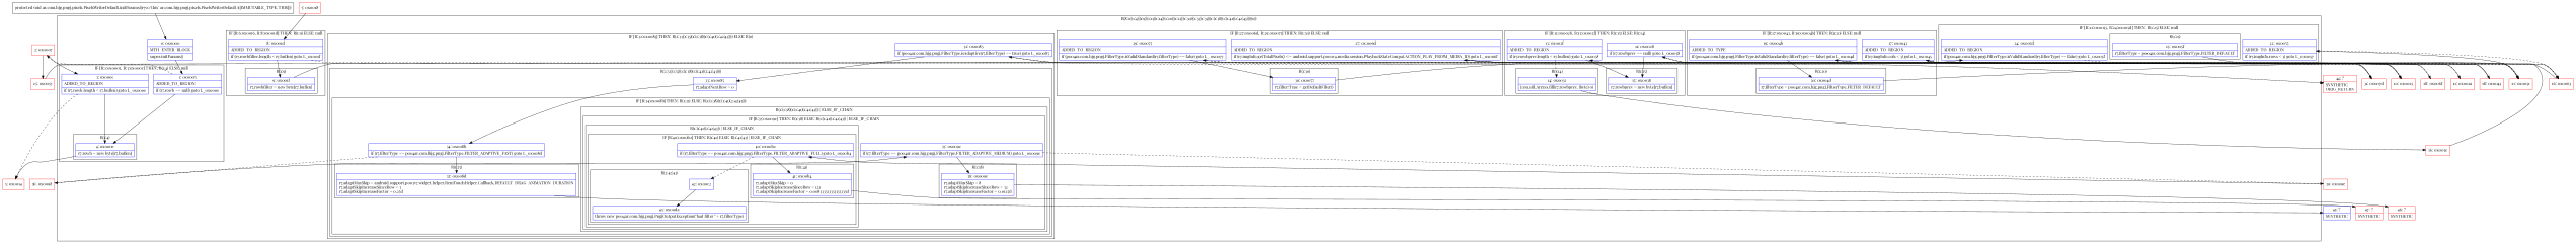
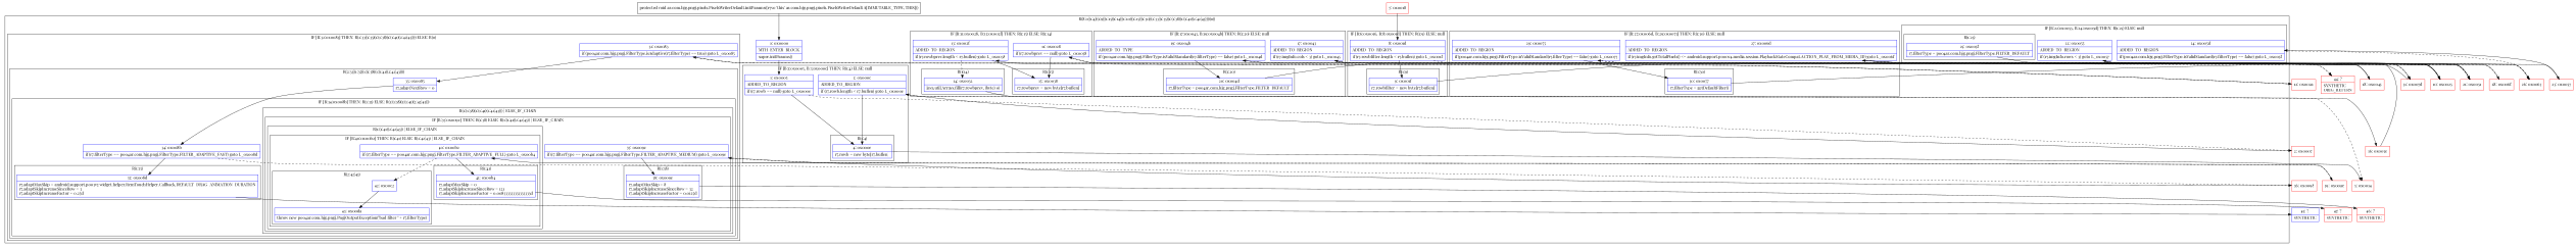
  digraph {
    fontname="Playfair Display"
    node [color=blue fontname="Playfair Display" shape=record]
    edge [fontname="Playfair Display"]
    n1 [label="{4\:\ 0x000e|r7.rowb = new byte[r7.buflen]\l}"]
    n2 [label="{1\:\ 0x0005|ADDED_TO_REGION\l|if (r7.rowb == null) goto L_0x000e\l}"]
    n3 [label="{3\:\ 0x000c|ADDED_TO_REGION\l|if (r7.rowb.length \< r7.buflen) goto L_0x000e\l}"]
    n4 [label="{9\:\ 0x001f|r7.rowbfilter = new byte[r7.buflen]\l}"]
    n5 [label="{8\:\ 0x001d|ADDED_TO_REGION\l|if (r7.rowbfilter.length \< r7.buflen) goto L_0x001f\l}"]
    n6 [label="{15\:\ 0x0038|r7.rowbprev = new byte[r7.buflen]\l}"]
    n7 [label="{14\:\ 0x0032|java.util.Arrays.fill(r7.rowbprev, (byte) 0)\l}"]
    n8 [label="{11\:\ 0x0028|if (r7.rowbprev == null) goto L_0x0038\l}"]
    n9 [label="{13\:\ 0x002f|ADDED_TO_REGION\l|if (r7.rowbprev.length \< r7.buflen) goto L_0x0038\l}"]
    n10 [label="{20\:\ 0x004d|r7.filterType = p004ar.com.hjg.pngj.FilterType.FILTER_DEFAULT\l}"]
    n11 [label="{17\:\ 0x0043|ADDED_TO_REGION\l|if (r7.imgInfo.cols \< 3) goto L_0x0045\l}"]
    n12 [label="{19\:\ 0x004b|ADDED_TO_TYPE\l|if (p004ar.com.hjg.pngj.FilterType.isValidStandard(r7.filterType) == false) goto L_0x004d\l}"]
    n13 [label="{25\:\ 0x005f|r7.filterType = p004ar.com.hjg.pngj.FilterType.FILTER_DEFAULT\l}"]
    n14 [label="{22\:\ 0x0055|ADDED_TO_REGION\l|if (r7.imgInfo.rows \< 3) goto L_0x0057\l}"]
    n15 [label="{24\:\ 0x005d|ADDED_TO_REGION\l|if (p004ar.com.hjg.pngj.FilterType.isValidStandard(r7.filterType) == false) goto L_0x005f\l}"]
    n16 [label="{30\:\ 0x0077|r7.filterType = getDefaultFilter()\l}"]
    n17 [label="{27\:\ 0x006d|ADDED_TO_REGION\l|if (r7.imgInfo.getTotalPixels() \<= android.support.p000v4.media.session.PlaybackStateCompat.ACTION_PLAY_FROM_MEDIA_ID) goto L_0x006f\l}"]
    n18 [label="{29\:\ 0x0075|ADDED_TO_REGION\l|if (p004ar.com.hjg.pngj.FilterType.isValidStandard(r7.filterType) == false) goto L_0x0077\l}"]
    n19 [label="{35\:\ 0x008d|r7.adaptMaxSkip = android.support.p003v7.widget.helper.ItemTouchHelper.Callback.DEFAULT_DRAG_ANIMATION_DURATION\lr7.adaptSkipIncreaseSinceRow = 3\lr7.adaptSkipIncreaseFactor = 0.25d\l}"]
    n20 [label="{38\:\ 0x009e|r7.adaptMaxSkip = 8\lr7.adaptSkipIncreaseSinceRow = 32\lr7.adaptSkipIncreaseFactor = 0.0125d\l}"]
    n21 [label="{41\:\ 0x00b4|r7.adaptMaxSkip = 0\lr7.adaptSkipIncreaseSinceRow = 121\lr7.adaptSkipIncreaseFactor = 0.008333333333333333d\l}"]
    n22 [label="{42\:\ 0x00c2}"]
    n23 [label="{43\:\ 0x00da|throw new p004ar.com.hjg.pngj.PngjOutputException(\"bad filter \" + r7.filterType)\l}"]
    n24 [label="{40\:\ 0x00b2|if (r7.filterType == p004ar.com.hjg.pngj.FilterType.FILTER_ADAPTIVE_FULL) goto L_0x00b4\l}"]
    n25 [label="{37\:\ 0x009c|if (r7.filterType == p004ar.com.hjg.pngj.FilterType.FILTER_ADAPTIVE_MEDIUM) goto L_0x009e\l}"]
    n26 [label="{34\:\ 0x008b|if (r7.filterType == p004ar.com.hjg.pngj.FilterType.FILTER_ADAPTIVE_FAST) goto L_0x008d\l}"]
    n27 [label="{33\:\ 0x0085|r7.adaptNextRow = 0\l}"]
    n28 [label="{32\:\ 0x0083|if (p004ar.com.hjg.pngj.FilterType.isAdaptive(r7.filterType) == true) goto L_0x0085\l}"]
    n29 [label="{0\:\ 0x0000|MTH_ENTER_BLOCK\l|super.initParams()\l}"]
    n30 [color=red label="{5\:\ 0x0014}"]
    n31 [color=red label="{2\:\ 0x0007}"]
    n32 [color=red label="{10\:\ 0x0025}"]
    n33 [color=red label="{16\:\ 0x003e}"]
    n34 [color=red label="{12\:\ 0x002a}"]
    n35 [color=red label="{21\:\ 0x0051}"]
    n36 [color=red label="{18\:\ 0x0045}"]
    n37 [color=red label="{26\:\ 0x0063}"]
    n38 [color=red label="{23\:\ 0x0057}"]
    n39 [color=red label="{31\:\ 0x007d}"]
    n40 [color=red label="{28\:\ 0x006f}"]
    n41 [color=red label="{44\:\ ?|SYNTHETIC\lORIG_RETURN\l}"]
    n42 [label="{45\:\ ?|SYNTHETIC\l}"]
    n43 [color=red label="{46\:\ ?|SYNTHETIC\l}"]
    n44 [color=red label="{47\:\ ?|SYNTHETIC\l}"]
    n45 [color=red label="{39\:\ 0x00ae}"]
    n46 [color=red label="{36\:\ 0x0098}"]
    n47 [color=red label="{7\:\ 0x0018}"]
    n48 [label="{protected void ar.com.hjg.pngj.pixels.PixelsWriterDefault.initParams((r7v0 'this' ar.com.hjg.pngj.pixels.PixelsWriterDefault A[IMMUTABLE_TYPE, THIS])) }" color=""]
    subgraph cluster_1 {
      label="R(8:0|(1:4)|(1:9)|(1:15)(1:14)|(1:20)|(1:25)|(1:30)|(2:33|(1:35)(1:(1:38)(1:(1:41)(2:42|43))))(0))"
      n29
      subgraph cluster_2 {
        label="IF [B:1:0x0005, B:3:0x000c] THEN: R(1:4) ELSE: null"
        n2
        n3
        subgraph cluster_3 {
          label="R(1:4)"
          n1
        }
      }
      subgraph cluster_4 {
        label="IF [B:6:0x0016, B:8:0x001d] THEN: R(1:9) ELSE: null"
        n5
        subgraph cluster_5 {
          label="R(1:9)"
          n4
        }
      }
      subgraph cluster_6 {
        label="IF [B:11:0x0028, B:13:0x002f] THEN: R(1:15) ELSE: R(1:14)"
        n8
        n9
        subgraph cluster_7 {
          label="R(1:15)"
          n6
        }
        subgraph cluster_8 {
          label="R(1:14)"
          n7
        }
      }
      subgraph cluster_9 {
        label="IF [B:17:0x0043, B:19:0x004b] THEN: R(1:20) ELSE: null"
        n11
        n12
        subgraph cluster_10 {
          label="R(1:20)"
          n10
        }
      }
      subgraph cluster_11 {
        label="IF [B:22:0x0055, B:24:0x005d] THEN: R(1:25) ELSE: null"
        n14
        n15
        subgraph cluster_12 {
          label="R(1:25)"
          n13
        }
      }
      subgraph cluster_13 {
        label="IF [B:27:0x006d, B:29:0x0075] THEN: R(1:30) ELSE: null"
        n17
        n18
        subgraph cluster_14 {
          label="R(1:30)"
          n16
        }
      }
      subgraph cluster_15 {
        label="IF [B:32:0x0083] THEN: R(2:33|(1:35)(1:(1:38)(1:(1:41)(2:42|43)))) ELSE: R(0)"
        n28
        subgraph cluster_16 {
          label="R(2:33|(1:35)(1:(1:38)(1:(1:41)(2:42|43))))"
          n27
          subgraph cluster_17 {
            label="IF [B:34:0x008b] THEN: R(1:35) ELSE: R(1:(1:38)(1:(1:41)(2:42|43)))"
            n26
            subgraph cluster_18 {
              label="R(1:35)"
              n19
            }
            subgraph cluster_19 {
              label="R(1:(1:38)(1:(1:41)(2:42|43))) | ELSE_IF_CHAIN\l"
              subgraph cluster_20 {
                label="IF [B:37:0x009c] THEN: R(1:38) ELSE: R(1:(1:41)(2:42|43)) | ELSE_IF_CHAIN\l"
                n25
                subgraph cluster_21 {
                  label="R(1:38)"
                  n20
                }
                subgraph cluster_22 {
                  label="R(1:(1:41)(2:42|43)) | ELSE_IF_CHAIN\l"
                  subgraph cluster_23 {
                    label="IF [B:40:0x00b2] THEN: R(1:41) ELSE: R(2:42|43) | ELSE_IF_CHAIN\l"
                    n24
                    subgraph cluster_24 {
                      label="R(1:41)"
                      n21
                    }
                    subgraph cluster_25 {
                      label="R(2:42|43)"
                      n22
                      n23
                    }
                  }
                }
              }
            }
          }
        }
        subgraph cluster_26 {
          label="R(0)"
        }
      }
    }
    n1 -> n30
    n2 -> n1
    n2 -> n31 [style=dashed]
    n3 -> n1
    n3 -> n30 [style=dashed]
    n4 -> n32
    n5 -> n4
    n5 -> n32 [style=dashed]
    n7 -> n33
    n8 -> n6
    n8 -> n34 [style=dashed]
    n9 -> n6
    n9 -> n7 [style=dashed]
    n10 -> n35
    n11 -> n35 [style=dashed]
    n11 -> n36
    n12 -> n10
    n12 -> n35 [style=dashed]
    n13 -> n37
    n14 -> n37 [style=dashed]
-   n31 -> n38
+   n14 -> n38
    n15 -> n37 [style=dashed]
    n16 -> n39
    n17 -> n39 [style=dashed]
    n17 -> n40
    n18 -> n16
    n18 -> n41 [style=dashed]
    n19 -> n42
    n20 -> n43
    n21 -> n44
    n22 -> n23
    n24 -> n21
    n24 -> n22 [style=dashed]
    n25 -> n20
    n25 -> n45 [style=dashed]
    n26 -> n19
    n26 -> n46 [style=dashed]
    n27 -> n26
    n28 -> n27
    n28 -> n41 [style=dashed]
    n29 -> n2
    n31 -> n3
    n32 -> n8
    n33 -> n11
    n34 -> n9
    n35 -> n14
    n36 -> n12
-   n37 -> n17
+   n32 -> n17
    n38 -> n15
    n39 -> n28
    n40 -> n18 [style=dashed]
    n45 -> n24
    n46 -> n25
    n47 -> n5
    n48 -> n29
  }
